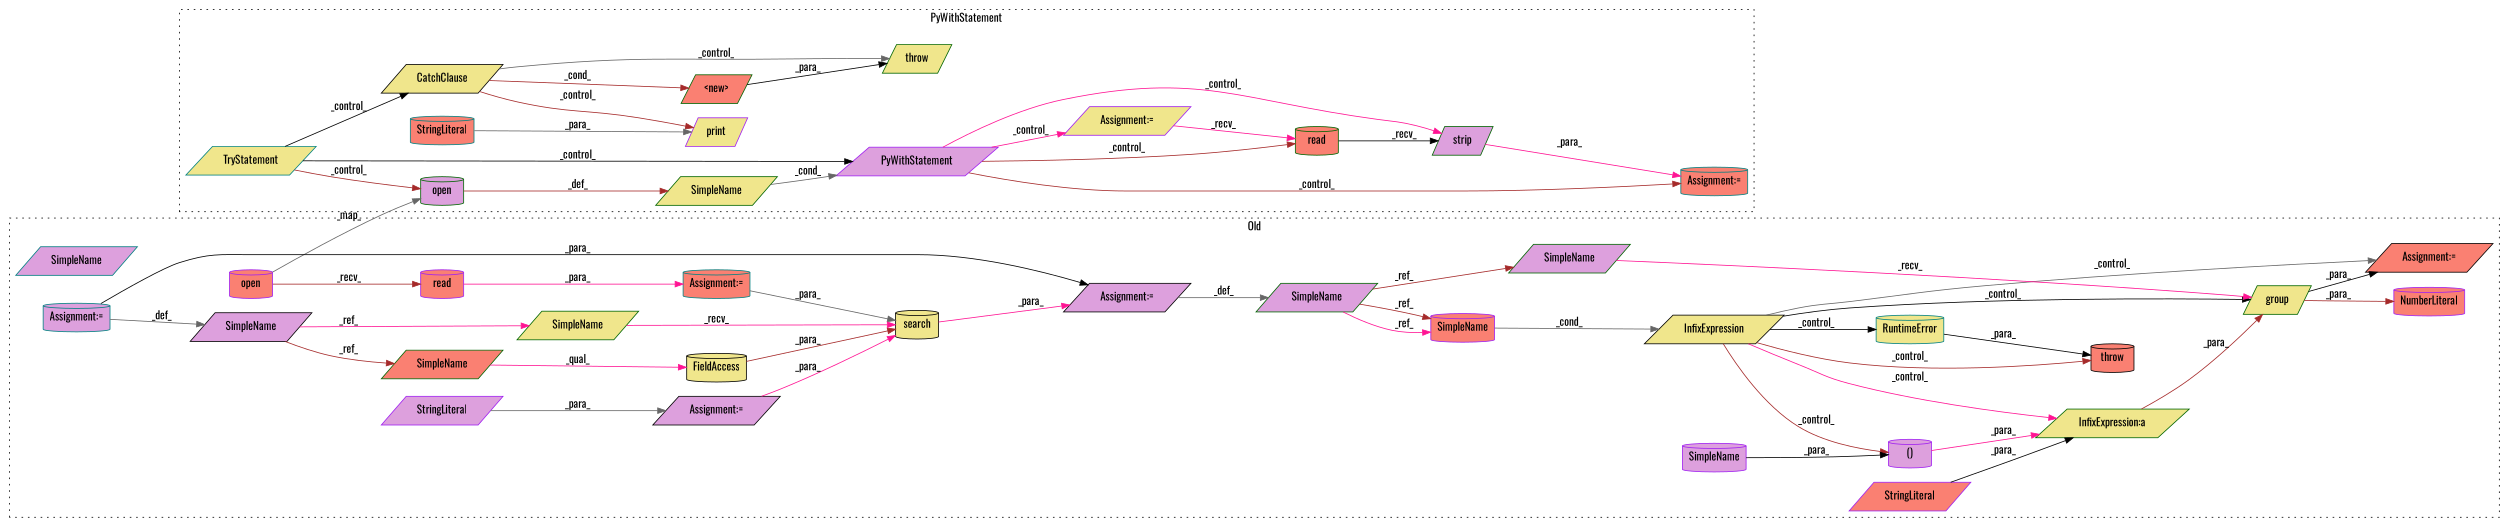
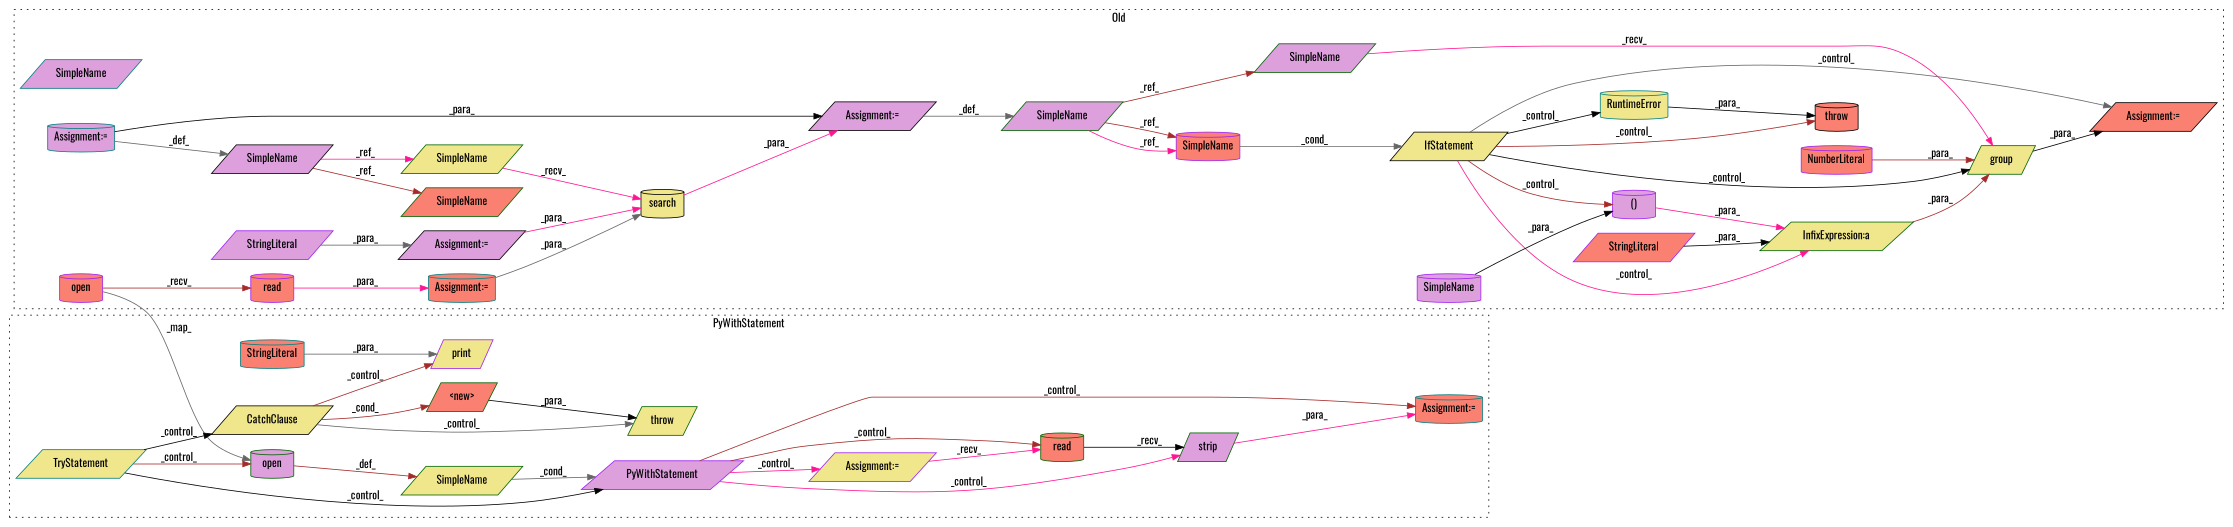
  digraph {
    fontname=Oswald
    rankdir=LR
    node [a=42 color=darkgreen fillcolor=plum fontname=Oswald l=12 s=629 shape=parallelogram style=filled]
    edge [color=brown fontname=Oswald]
    n1 [a=106 color=purple l=36 label="()" s=776 shape=cylinder]
-   n2 [a=25 color=black fillcolor=khaki l="4,2" label=InfixExpression s="625,641"]
+   n2 [a=25 color=black fillcolor=khaki l="4,2" label=IfStatement s="625,641"]
    n3 [label=SimpleName s=564]
    n4 [a=7 color=black fillcolor=salmon l=1 label="Assignment:=" s=665]
    n5 [color=teal label=SimpleName]
    n6 [a=32 color=purple fillcolor=salmon l="5,1" label=open s="466,488" shape=cylinder]
    n7 [a=27 fillcolor=khaki l=10 label="InfixExpression:a" s=766]
    n8 [a=32 color=black fillcolor=khaki l="7,1" label=search s="580,618" shape=cylinder]
    n9 [color=black l=2 label=SimpleName s=145]
-   n10 [a=22 color=black fillcolor=khaki l=4 label=FieldAccess s=614 shape=cylinder]
    n11 [a=32 color=purple fillcolor=salmon l=6 label=read s=490 shape=cylinder]
    n12 [a=53 color=black fillcolor=salmon l=6 label=throw s=709 shape=cylinder]
    n13 [a=32 color=teal fillcolor=khaki l="13,2" label=RuntimeError s="715,812" shape=cylinder]
    n14 [a=45 color=purple fillcolor=salmon l=38 label=StringLiteral s=728]
    n15 [a=7 color=teal l=2 label="Assignment:=" s=145 shape=cylinder]
    n16 [a=7 color=black l=1 label="Assignment:=" s=576]
    n17 [a=7 color=teal fillcolor=salmon l=1 label="Assignment:=" s=465 shape=cylinder]
    n18 [a=7 color=black l=1 label="Assignment:=" s=515]
    n19 [a=45 color=purple l=42 label=StringLiteral s=516]
    n20 [a=32 fillcolor=khaki l="6,1" label=group s="679,686"]
    n21 [a=34 color=purple fillcolor=salmon l=1 label=NumberLiteral s=685 shape=cylinder]
    n22 [color=purple label=SimpleName s=800 shape=cylinder]
    n23 [fillcolor=salmon l=2 label=SimpleName s=614]
    n24 [fillcolor=khaki l=2 label=SimpleName s=577]
    n25 [label=SimpleName s=666]
    n26 [color=purple fillcolor=salmon label=SimpleName shape=cylinder]
    n27 [a=32 fillcolor=salmon l=6 label=read s=451 shape=cylinder]
    n28 [a=7 color=teal fillcolor=salmon l=1 label="Assignment:=" s=437 shape=cylinder]
    n29 [fillcolor=khaki label=SimpleName l="" s=""]
    n30 [a=104 color=purple l="10,2" label=PyWithStatement s="351,384"]
    n31 [a=7 color=purple fillcolor=khaki label="Assignment:=" s=401]
    n32 [a=32 l="5,1" label=open s="361,383" shape=cylinder]
    n33 [a=32 l=7 label=strip s=458]
    n34 [a=54 color=teal fillcolor=khaki l=4 label=TryStatement s=339]
    n35 [a=32 color=purple fillcolor=khaki l="6,1" label=print s="526,659"]
    n36 [a=53 fillcolor=khaki l=6 label=throw s=668]
    n37 [a=14 fillcolor=salmon l=17 label="<new>" s=674]
    n38 [a=12 color=black fillcolor=khaki l="11,2" label=CatchClause s="482,516"]
    n39 [a=45 color=teal fillcolor=salmon l=127 label=StringLiteral s=532 shape=cylinder]
    subgraph cluster_1 {
      label=Old
      style=dotted
      n1
      n2
      n3
      n4
      n5
      n6
      n7
      n8
      n9
-     n10
      n11
      n12
      n13
      n14
      n15
      n16
      n17
      n18
      n19
      n20
      n21
      n22
      n23
      n24
      n25
      n26
    }
    subgraph cluster_2 {
      label=PyWithStatement
      style=dotted
      n27
      n28
      n29
      n30
      n31
      n32
      n33
      n34
      n35
      n36
      n37
      n38
      n39
    }
    n1 -> n7 [color=deeppink label=_para_]
    n2 -> n1 [label=_control_]
    n2 -> n4 [color=gray40 label=_control_]
    n2 -> n7 [color=deeppink label=_control_]
    n2 -> n12 [label=_control_]
    n2 -> n13 [color=black label=_control_]
    n2 -> n20 [color=black label=_control_]
    n3 -> n25 [label=_ref_]
    n3 -> n26 [label=_ref_]
    n3 -> n26 [color=deeppink label=_ref_]
    n6 -> n11 [label=_recv_]
    n6 -> n32 [color=gray40 label=_map_]
    n7 -> n20 [label=_para_]
    n8 -> n16 [color=deeppink label=_para_]
    n9 -> n23 [label=_ref_]
    n9 -> n24 [color=deeppink label=_ref_]
-   n10 -> n8 [label=_para_]
    n11 -> n17 [color=deeppink label=_para_]
    n13 -> n12 [color=black label=_para_]
    n14 -> n7 [color=black label=_para_]
    n15 -> n9 [color=gray40 label=_def_]
    n15 -> n16 [color=black label=_para_]
    n16 -> n3 [color=gray40 label=_def_]
    n17 -> n8 [color=gray40 label=_para_]
    n18 -> n8 [color=deeppink label=_para_]
    n19 -> n18 [color=gray40 label=_para_]
    n20 -> n4 [color=black label=_para_]
-   n20 -> n21 [label=_para_]
+   n21 -> n20 [label=_para_]
    n22 -> n1 [color=black label=_para_]
-   n23 -> n10 [color=deeppink label=_qual_]
    n24 -> n8 [color=deeppink label=_recv_]
    n25 -> n20 [color=deeppink label=_recv_]
    n26 -> n2 [color=gray40 label=_cond_]
    n27 -> n33 [color=black label=_recv_]
    n29 -> n30 [color=gray40 label=_cond_]
    n30 -> n27 [label=_control_]
    n30 -> n28 [label=_control_]
    n30 -> n31 [color=deeppink label=_control_]
    n30 -> n33 [color=deeppink label=_control_]
    n31 -> n27 [color=deeppink label=_recv_]
    n32 -> n29 [label=_def_]
    n33 -> n28 [color=deeppink label=_para_]
    n34 -> n30 [color=black label=_control_]
    n34 -> n32 [label=_control_]
    n34 -> n38 [color=black label=_control_]
    n37 -> n36 [color=black label=_para_]
    n38 -> n35 [label=_control_]
    n38 -> n36 [color=gray40 label=_control_]
    n38 -> n37 [label=_cond_]
    n39 -> n35 [color=gray40 label=_para_]
  }
